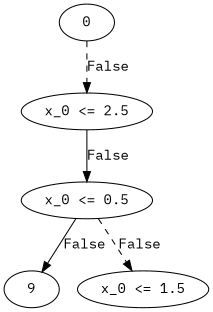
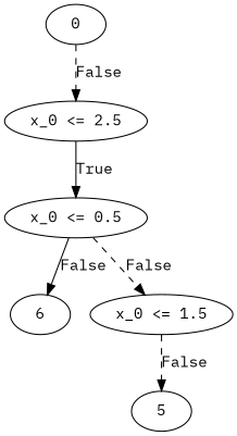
  digraph {
    fontname="IBM Plex Mono"
    node [fontname="IBM Plex Mono"]
    edge [fontname="IBM Plex Mono" style=dashed]
    n1 [label="x_0 <= 2.5"]
    n2 [label="x_0 <= 0.5"]
-   n3 [label=9]
+   n3 [label=6]
    n4 [label="x_0 <= 1.5"]
    n5 [label=0]
-   n1 -> n2 [label=False style=""]
+   n6 [label=5]
+   n1 -> n2 [label=True style=""]
    n2 -> n3 [label=False style=""]
    n2 -> n4 [label=False]
+   n4 -> n6 [label=False]
    n5 -> n1 [label=False]
  }
